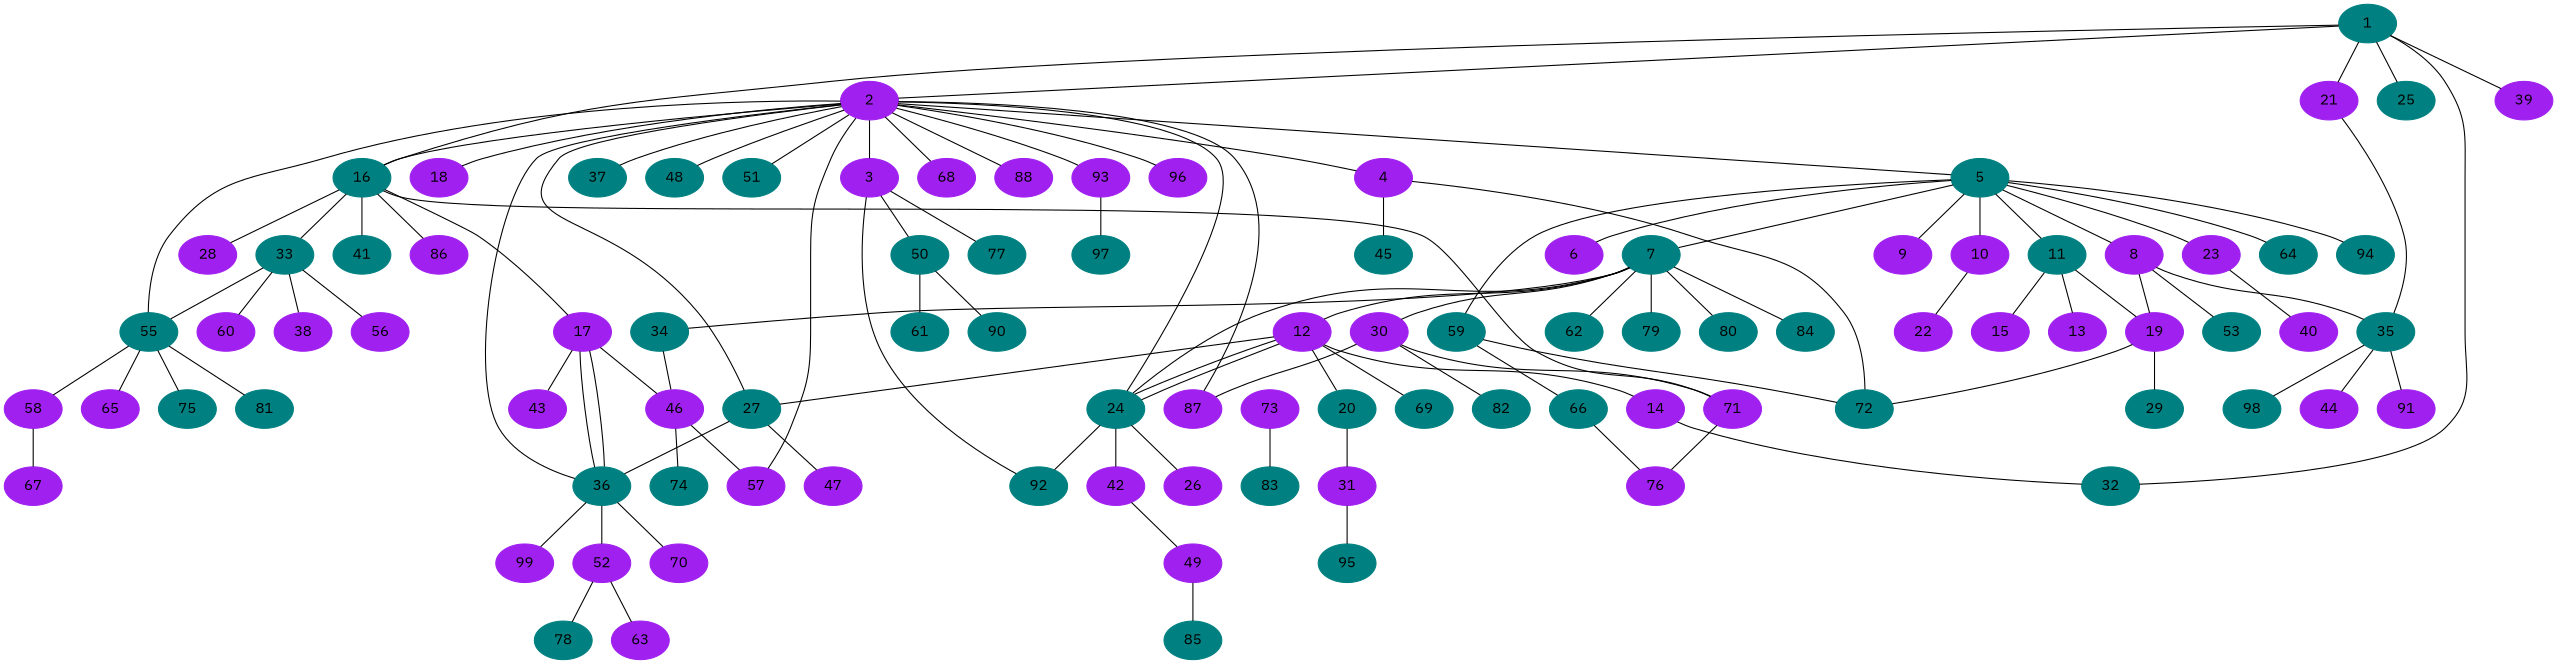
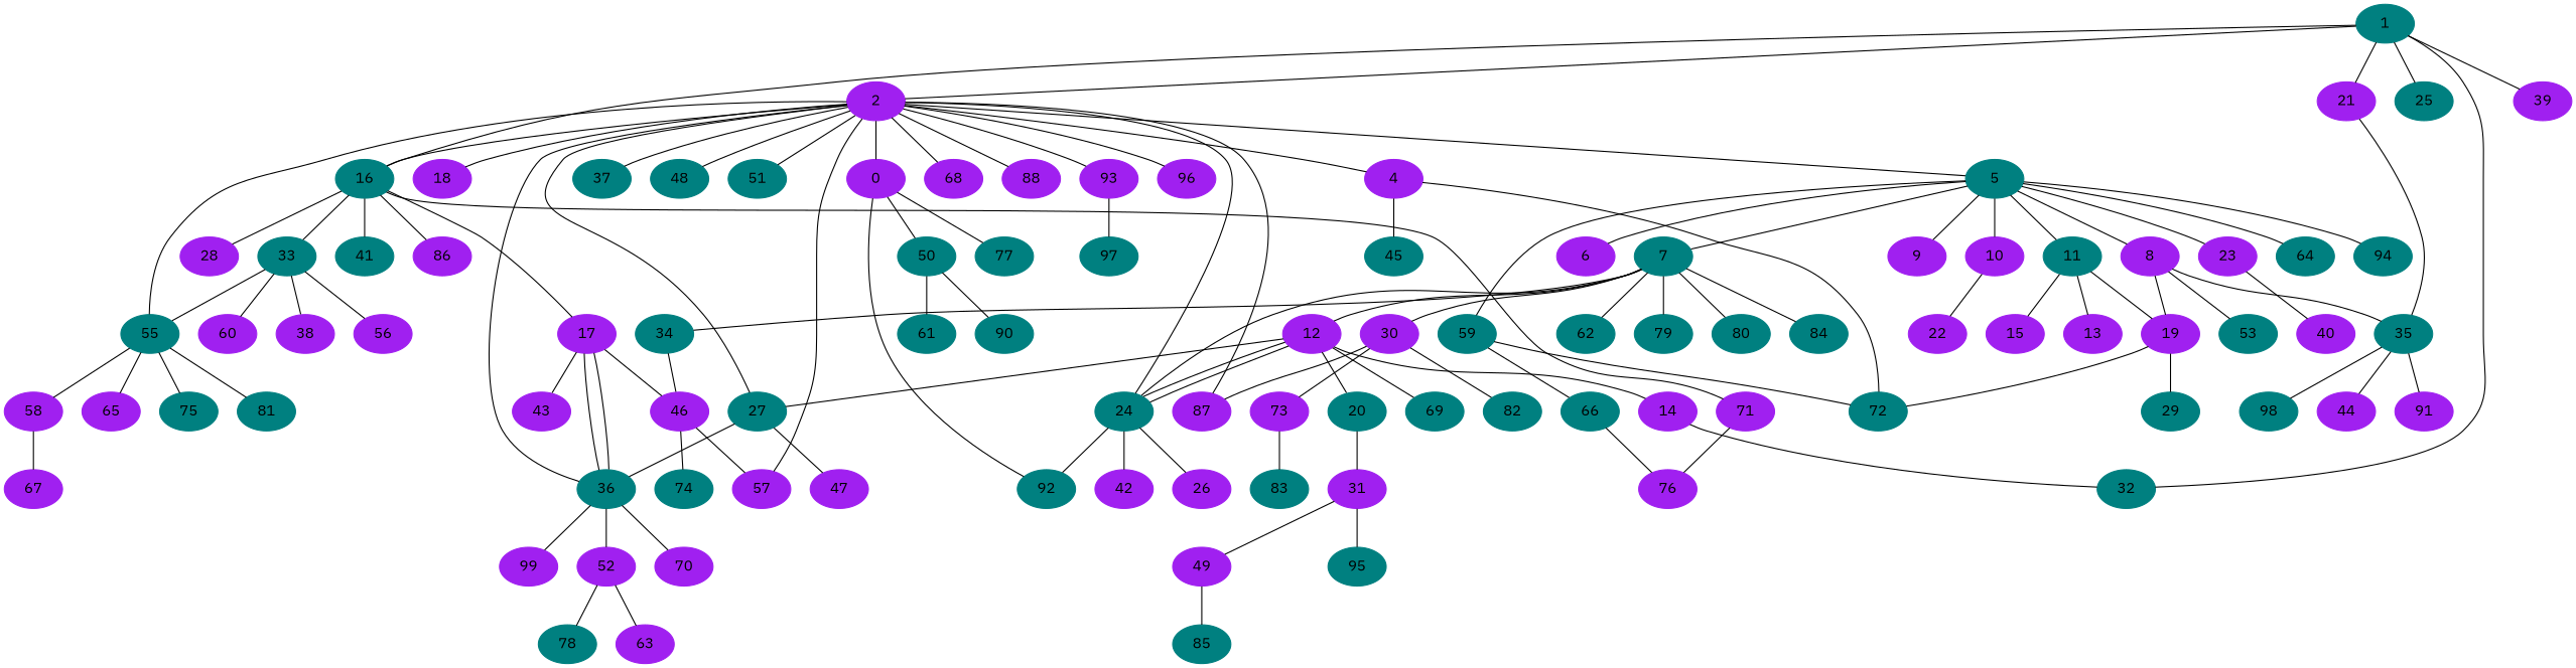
  graph {
    fontname="IBM Plex Sans"
    node [color=purple fontname="IBM Plex Sans" style=filled]
    edge [fontname="IBM Plex Sans"]
    1 [color=teal]
    2
    16 [color=teal]
    21
    25 [color=teal]
    32 [color=teal]
    39
-   3
+   3 [label=0]
    4
    5 [color=teal]
    18
    24 [color=teal]
    27 [color=teal]
    36 [color=teal]
    37 [color=teal]
    48 [color=teal]
    51 [color=teal]
    55 [color=teal]
    57
    68
    88
    93
    96
    87
    17
    28
    33 [color=teal]
    41 [color=teal]
    71
    86
    35 [color=teal]
    50 [color=teal]
    77 [color=teal]
    92 [color=teal]
    45 [color=teal]
    72 [color=teal]
    6
    7 [color=teal]
    8
    9
    10
    11 [color=teal]
    23
    59 [color=teal]
    64 [color=teal]
    94 [color=teal]
    26
    42
    47
    30
    73
    82 [color=teal]
    52
    70
    n55 [label=99]
    58
    65
    75 [color=teal]
    81 [color=teal]
    97 [color=teal]
    61 [color=teal]
    90 [color=teal]
    12
    34 [color=teal]
    62 [color=teal]
    79 [color=teal]
    80 [color=teal]
    84 [color=teal]
    19
    53 [color=teal]
    22
    13
    15
    40
    66 [color=teal]
    14
    20 [color=teal]
    69 [color=teal]
    46
    29 [color=teal]
    44
    91
    98 [color=teal]
    31
    43
    38
    56
    60
    76
    74 [color=teal]
    49
    95 [color=teal]
    83 [color=teal]
    85 [color=teal]
    63
    78 [color=teal]
    67
    1 -- 2
    1 -- 16
    1 -- 21
    1 -- 25
    1 -- 32
    1 -- 39
    2 -- 16
    2 -- 3
    2 -- 4
    2 -- 5
    2 -- 18
    2 -- 24
    2 -- 27
    2 -- 36
    2 -- 37
    2 -- 48
    2 -- 51
    2 -- 55
    2 -- 57
    2 -- 68
    2 -- 88
    2 -- 93
    2 -- 96
    2 -- 87
    16 -- 17
    16 -- 28
    16 -- 33
    16 -- 41
    16 -- 71
    16 -- 86
    21 -- 35
    3 -- 50
    3 -- 77
    3 -- 92
    4 -- 45
    4 -- 72
    5 -- 6
    5 -- 7
    5 -- 8
    5 -- 9
    5 -- 10
    5 -- 11
    5 -- 23
    5 -- 59
    5 -- 64
    5 -- 94
    24 -- 92
    24 -- 26
    24 -- 42
    27 -- 36
    27 -- 47
    36 -- 52
    36 -- 70
    36 -- n55
    55 -- 58
    55 -- 65
    55 -- 75
    55 -- 81
    93 -- 97
    17 -- 36
    17 -- 36
    17 -- 46
    17 -- 43
    33 -- 55
    33 -- 38
    33 -- 56
    33 -- 60
    71 -- 76
    35 -- 44
    35 -- 91
    35 -- 98
    50 -- 61
    50 -- 90
    7 -- 24
    7 -- 30
    7 -- 12
    7 -- 34
    7 -- 62
    7 -- 79
    7 -- 80
    7 -- 84
    8 -- 35
    8 -- 19
    8 -- 53
    10 -- 22
    11 -- 19
    11 -- 13
    11 -- 15
    23 -- 40
    59 -- 72
    59 -- 66
    30 -- 87
-   30 -- 71
+   30 -- 73
    30 -- 82
    73 -- 83
    52 -- 63
    52 -- 78
    58 -- 67
    12 -- 24
    12 -- 24
    12 -- 27
    12 -- 14
    12 -- 20
    12 -- 69
    34 -- 46
    19 -- 72
    19 -- 29
    66 -- 76
    14 -- 32
    20 -- 31
    46 -- 57
    46 -- 74
-   42 -- 49
+   31 -- 49
    31 -- 95
    49 -- 85
  }
